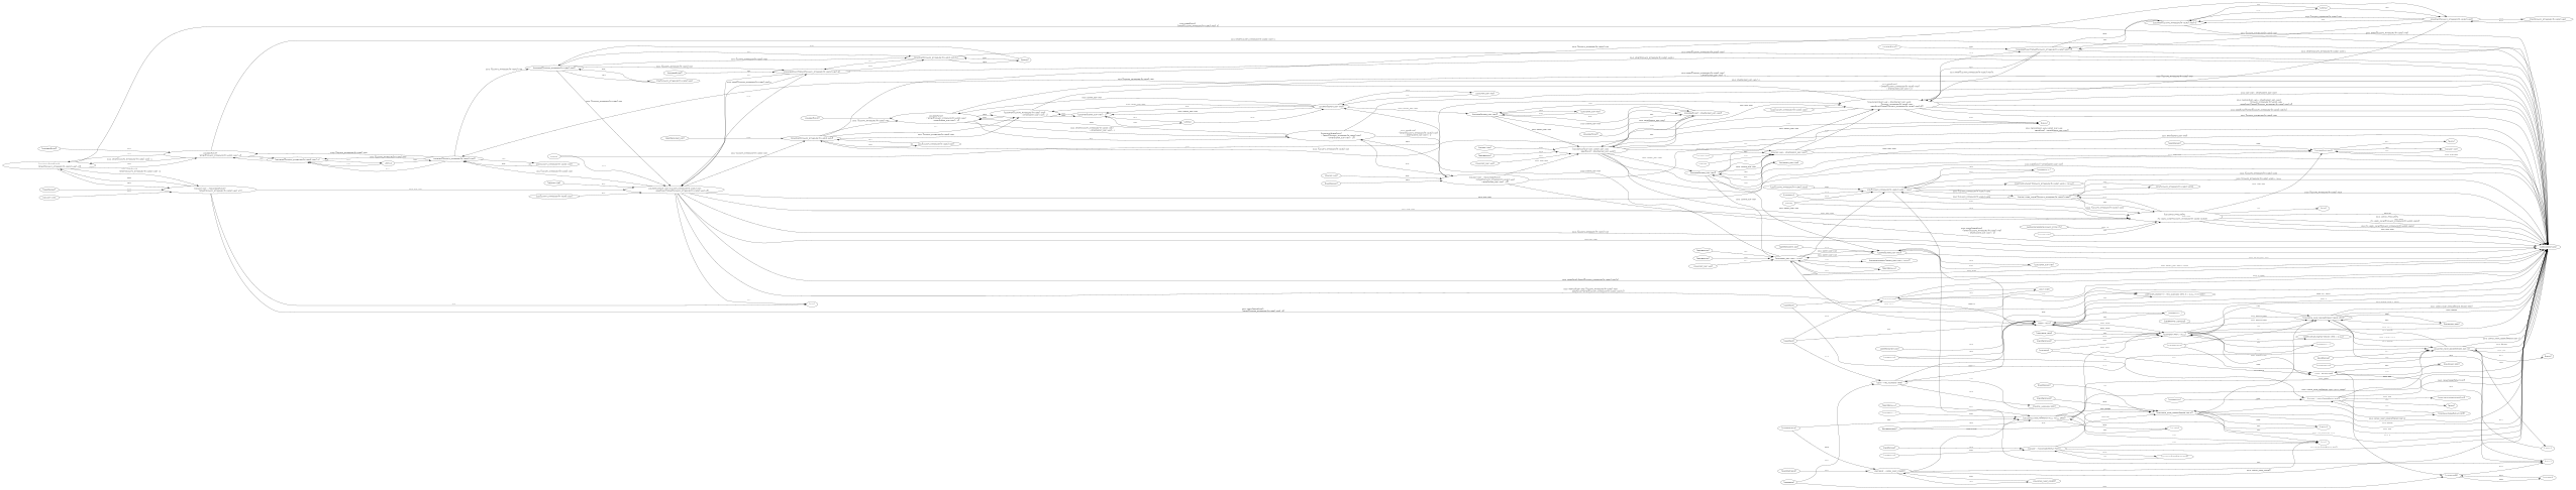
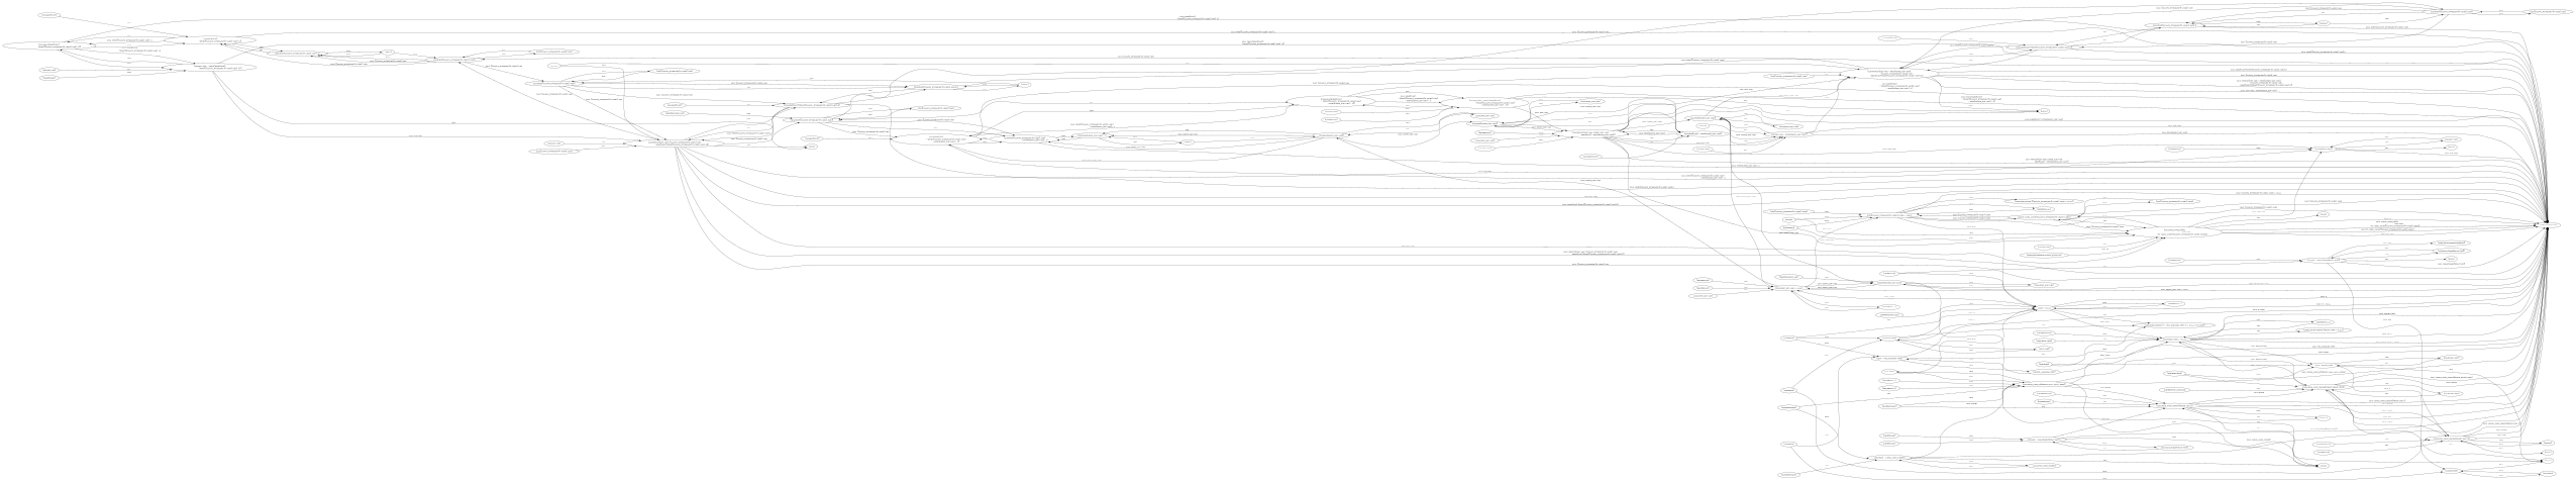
  digraph {
    fontname="Comic Neue"
    rankdir=LR
    node [fontname="Comic Neue"]
    edge [fontname="Comic Neue"]
    n1 [label="(Call,malloc(sizeof(char)*\n                                (strlen(((COMPS_RTreeData*)it->data)->key) +1)))"]
    n2 [label="(Call,sizeof(char)*\n                                (strlen(((COMPS_RTreeData*)it->data)->key) +1))"]
    n3 [label="(Call,pair->key = malloc(sizeof(char)*\n                                (strlen(((COMPS_RTreeData*)it->data)->key) +1)))"]
    n4 [label="(MethodReturn,void)"]
    n5 [label="(Call,strlen(((COMPS_RTreeData*)it->data)->key) +1)"]
    n6 [label="(Call,memcpy(pair->key, ((COMPS_RTreeData*)it->data)->key,\n                       sizeof(char)*(strlen(((COMPS_RTreeData*)it->data)->key)+1)))"]
    n7 [label="(Block,)"]
    n8 [label="(Literal,1)"]
    n9 [label="(Call,strlen(((COMPS_RTreeData*)it->data)->key))"]
    n10 [label="(Call,strlen(((COMPS_RTreeData*)it->data)->key))"]
    n11 [label="(Call,((COMPS_RTreeData*)it->data)->key)"]
    n12 [label="(Call,sizeof(char)*(strlen(((COMPS_RTreeData*)it->data)->key)+1))"]
    n13 [label="(Call,strlen(((COMPS_RTreeData*)it->data)->key)+1)"]
    n14 [label="(Call,((COMPS_RTreeData*)it->data)->key)"]
    n15 [label="(Call,memcpy(pair->key + strlen(parent_pair->key),\n                       ((COMPS_RTreeData*)it->data)->key,\n                       sizeof(char)*(strlen(((COMPS_RTreeData*)it->data)->key)+1)))"]
    n16 [label="(Call,strlen(((COMPS_RTreeData*)it->data)->key))"]
    n17 [label="(Call,sizeof(char)*(strlen(((COMPS_RTreeData*)it->data)->key)+1))"]
    n18 [label="(Block,)"]
    n19 [label="(Call,sizeof(char)\n                               * (strlen(((COMPS_RTreeData*)it->data)->key)\n                               + strlen(parent_pair->key) + 1))"]
    n20 [label="(Call,strlen(((COMPS_RTreeData*)it->data)->key)\n                               + strlen(parent_pair->key) + 1)"]
    n21 [label="(Call,strlen(((COMPS_RTreeData*)it->data)->key))"]
    n22 [label="(Call,((COMPS_RTreeData*)it->data)->key)"]
    n23 [label="(Call,strlen(((COMPS_RTreeData*)it->data)->key)+1)"]
    n24 [label="(Call,memcpy(pair->key, parent_pair->key,\n                       sizeof(char) * strlen(parent_pair->key)))"]
    n25 [label="(Call,strlen(parent_pair->key))"]
    n26 [label="(Call,sizeof(char) * strlen(parent_pair->key))"]
    n27 [label="(Call,pair->key + strlen(parent_pair->key))"]
    n28 [label="(Call,comps_rtree_set(rt1,\n                                    pair->key,\n                        rt2->data_cloner(((COMPS_RTreeData*)it->data)->data)))"]
    n29 [label="(Call,free(pair->key))"]
    n30 [label="(Call,parent_pair->key != NULL)"]
    n31 [label="(Call,free(parent_pair->key))"]
    n32 [label="(Call,parent_pair->key)"]
    n33 [label="(Call,strlen(parent_pair->key))"]
    n34 [label="(Call,rt2->data_cloner(((COMPS_RTreeData*)it->data)->data))"]
    n35 [label="(Block,)"]
    n36 [label="(Call,pair->key)"]
    n37 [label="(Block,)"]
    n38 [label="(Call,pair->key = malloc(sizeof(char)\n                               * (strlen(((COMPS_RTreeData*)it->data)->key)\n                               + strlen(parent_pair->key) + 1)))"]
    n39 [label="(Call,malloc(sizeof(char)\n                               * (strlen(((COMPS_RTreeData*)it->data)->key)\n                               + strlen(parent_pair->key) + 1)))"]
    n40 [label="(Call,strlen(parent_pair->key) + 1)"]
    n41 [label="(Call,((COMPS_RTreeData*)it->data)->key)"]
    n42 [label="(Literal,1)"]
    n43 [label="(Call,strlen(parent_pair->key))"]
    n44 [label="(Call,parent_pair->key)"]
    n45 [label="(Call,parent_pair->key)"]
    n46 [label="(Literal,1)"]
    n47 [label="(Call,((COMPS_RTreeData*)it->data)->data != NULL)"]
-   n48 [label="(ControlStructure,if (parent_pair->key != NULL))"]
    n49 [label="(Identifier,NULL)"]
    n50 [label="(Block,)"]
    n51 [label="(Call,parent_pair->key)"]
    n52 [label="(Call,it != NULL)"]
    n53 [label="(Identifier,NULL)"]
    n54 [label="(ControlStructure,if (((COMPS_RTreeData*)it->data)->data != NULL))"]
    n55 [label="(Call,tmplist->first != NULL)"]
    n56 [label="(Identifier,NULL)"]
    n57 [label="(ControlStructure,for (it = tmp_subnodes->first; it != NULL; it=it->next))"]
    n58 [label="(Call,comps_hslist_remove(tmplist, tmplist->first))"]
    n59 [label="(Call,it = tmplist->first)"]
    n60 [label="(ControlStructure,while (tmplist->first != NULL))"]
    n61 [label="(Identifier,NULL)"]
    n62 [label="(Call,it=it->next)"]
    n63 [label="(Call,it->next)"]
    n64 [label="(Call,it = tmp_subnodes->first)"]
    n65 [label="(Call,tmp_subnodes->first)"]
    n66 [label="(Call,((COMPS_RTreeData*)it->data)->data)"]
    n67 [label="(Call,comps_hslist_append(tmplist, pair, 0))"]
    n68 [label="(Call,tmplist->first)"]
    n69 [label="(Call,tmplist(it))"]
    n70 [label="(Call,tmplist->first)"]
    n71 [label="(Literal,0)"]
    n72 [label="(Block,)"]
    n73 [label="(Call,pair = malloc(sizeof(struct Pair)))"]
    n74 [label="(Block,)"]
    n75 [label="(MethodParameterIn,free(pair))"]
    n76 [label="(Call,malloc(sizeof(struct Pair)))"]
    n77 [label="(Call,comps_hslist_append(tmplist, pair, 0))"]
    n78 [label="(Block,)"]
    n79 [label="(Literal,0)"]
    n80 [label="(Call,comps_hslist_init(tmplist, NULL, NULL, &free))"]
    n81 [label="(Call,&free)"]
    n82 [label="(Call,tmplist = comps_hslist_create())"]
    n83 [label="(Call,comps_hslist_create())"]
    n84 [label="(Call,pair = malloc(sizeof(struct Pair)))"]
    n85 [label="(Call,malloc(sizeof(struct Pair)))"]
    n86 [label="(Literal,1)"]
    n87 [label="(Identifier,it)"]
    n88 [label="(Identifier,pair)"]
    n89 [label="(Call,pair->key)"]
    n90 [label="(Identifier,NULL)"]
    n91 [label="(Identifier,tmplist)"]
    n92 [label="(Call,pair->key)"]
    n93 [label="(Identifier,pair)"]
    n94 [label="(Identifier,pair)"]
    n95 [label="(Identifier,rt1)"]
    n96 [label="(Identifier,it)"]
    n97 [label="(Identifier,NULL)"]
    n98 [label="(Identifier,pair)"]
    n99 [label="(Identifier,it)"]
    n100 [label="(Identifier,tmplist)"]
    n101 [label="(Identifier,tmplist)"]
    n102 [label="(Identifier,pair)"]
    n103 [label="(Call,sizeof(char))"]
    n104 [label="(Call,parent_pair->key)"]
    n105 [label="(Identifier,it)"]
    n106 [label="(Call,parent_pair->key)"]
    n107 [label="(Identifier,pair)"]
    n108 [label="(Call,sizeof(char))"]
    n109 [label="(Identifier,parent_pair)"]
    n110 [label="(Call,pair->key)"]
    n111 [label="(Identifier,pair)"]
    n112 [label="(Identifier,parent_pair)"]
    n113 [label="(Call,pair->key)"]
    n114 [label="(Call,sizeof(char))"]
    n115 [label="(Identifier,tmplist)"]
    n116 [label="(Call,((COMPS_RTreeData*)it->data)->data)"]
    n117 [label="(Call,sizeof(char))"]
    n118 [label="(Identifier,parent_pair)"]
    n119 [label="(Identifier,pair)"]
    n120 [label="(Identifier,tmplist)"]
    n121 [label="(Identifier,it)"]
    n122 [label="(Identifier,pair)"]
    n123 [label="(Identifier,pair)"]
    n124 [label="(Call,((COMPS_RTreeData*)it->data)->key)"]
    n125 [label="(Identifier,tmp_subnodes)"]
    n126 [label="(Call,pair->key)"]
    n127 [label="(Call,sizeof(char))"]
    n128 [label="(MethodParameterIn,COMPS_RTree *rt1)"]
    n129 [label="(Identifier,pair)"]
    n130 [label="(Identifier,tmplist)"]
    n131 [label="(Call,pair->key)"]
    n132 [label="(Identifier,pair)"]
    n133 [label="(Identifier,tmplist)"]
    n134 [label="(Call,((COMPS_RTreeData*)it->data)->key)"]
    n135 [label="(Call,tmplist->first)"]
    1000326
    1000350
    1000260
    n1 -> n2 [label="CFG: "]
    n1 -> n3 [label="AST: "]
    n1 -> n3 [label="DDG: sizeof(char)*\n                                (strlen(((COMPS_RTreeData*)it->data)->key) +1)"]
    n1 -> n4 [label="DDG: sizeof(char)*\n                                (strlen(((COMPS_RTreeData*)it->data)->key) +1)"]
    n2 -> n1 [label="AST: "]
    n2 -> n1 [label="DDG: strlen(((COMPS_RTreeData*)it->data)->key) +1"]
    n2 -> n4 [label="DDG: strlen(((COMPS_RTreeData*)it->data)->key) +1"]
    n2 -> n5 [label="CFG: "]
    n3 -> n1 [label="CFG: "]
    n3 -> n4 [label="DDG: malloc(sizeof(char)*\n                                (strlen(((COMPS_RTreeData*)it->data)->key) +1))"]
    n3 -> n6 [label="DDG: pair->key"]
    n3 -> n7 [label="AST: "]
    n5 -> n2 [label="AST: "]
    n5 -> n8 [label="CFG: "]
    n6 -> n4 [label="DDG: pair->key"]
    n6 -> n4 [label="DDG: sizeof(char)*(strlen(((COMPS_RTreeData*)it->data)->key)+1)"]
    n6 -> n4 [label="DDG: memcpy(pair->key, ((COMPS_RTreeData*)it->data)->key,\n                       sizeof(char)*(strlen(((COMPS_RTreeData*)it->data)->key)+1))"]
    n6 -> n4 [label="DDG: ((COMPS_RTreeData*)it->data)->key"]
    n6 -> n7 [label="AST: "]
    n6 -> n9 [label="DDG: ((COMPS_RTreeData*)it->data)->key"]
    n6 -> n12 [label="CFG: "]
    n6 -> n16 [label="DDG: ((COMPS_RTreeData*)it->data)->key"]
    n6 -> n28 [label="DDG: pair->key"]
    n6 -> n29 [label="DDG: pair->key"]
    n8 -> n5 [label="AST: "]
    n8 -> n9 [label="CFG: "]
    n9 -> n2 [label="DDG: ((COMPS_RTreeData*)it->data)->key"]
    n9 -> n5 [label="AST: "]
    n9 -> n5 [label="DDG: ((COMPS_RTreeData*)it->data)->key"]
    n9 -> n10 [label="DDG: ((COMPS_RTreeData*)it->data)->key"]
    n9 -> n11 [label="CFG: "]
    n10 -> n6 [label="DDG: ((COMPS_RTreeData*)it->data)->key"]
    n10 -> n12 [label="DDG: ((COMPS_RTreeData*)it->data)->key"]
    n10 -> n13 [label="AST: "]
    n10 -> n13 [label="DDG: ((COMPS_RTreeData*)it->data)->key"]
    n10 -> n14 [label="CFG: "]
    n11 -> n9 [label="AST: "]
    n12 -> n4 [label="DDG: strlen(((COMPS_RTreeData*)it->data)->key)+1"]
    n12 -> n6 [label="AST: "]
    n12 -> n6 [label="DDG: strlen(((COMPS_RTreeData*)it->data)->key)+1"]
    n12 -> n13 [label="CFG: "]
    n13 -> n4 [label="DDG: strlen(((COMPS_RTreeData*)it->data)->key)"]
    n13 -> n12 [label="AST: "]
    n13 -> n42 [label="CFG: "]
    n14 -> n10 [label="AST: "]
    n15 -> n4 [label="DDG: sizeof(char)*(strlen(((COMPS_RTreeData*)it->data)->key)+1)"]
    n15 -> n4 [label="DDG: ((COMPS_RTreeData*)it->data)->key"]
    n15 -> n4 [label="DDG: pair->key + strlen(parent_pair->key)"]
    n15 -> n4 [label="DDG: memcpy(pair->key + strlen(parent_pair->key),\n                       ((COMPS_RTreeData*)it->data)->key,\n                       sizeof(char)*(strlen(((COMPS_RTreeData*)it->data)->key)+1))"]
    n15 -> n9 [label="DDG: ((COMPS_RTreeData*)it->data)->key"]
    n15 -> n16 [label="DDG: ((COMPS_RTreeData*)it->data)->key"]
    n15 -> n17 [label="CFG: "]
    n15 -> n18 [label="AST: "]
    n16 -> n19 [label="DDG: ((COMPS_RTreeData*)it->data)->key"]
    n16 -> n20 [label="AST: "]
    n16 -> n20 [label="DDG: ((COMPS_RTreeData*)it->data)->key"]
    n16 -> n21 [label="DDG: ((COMPS_RTreeData*)it->data)->key"]
    n16 -> n22 [label="CFG: "]
    n17 -> n4 [label="DDG: strlen(((COMPS_RTreeData*)it->data)->key)+1"]
    n17 -> n15 [label="AST: "]
    n17 -> n15 [label="DDG: strlen(((COMPS_RTreeData*)it->data)->key)+1"]
    n17 -> n23 [label="CFG: "]
    n19 -> n4 [label="DDG: strlen(((COMPS_RTreeData*)it->data)->key)\n                               + strlen(parent_pair->key) + 1"]
    n19 -> n20 [label="CFG: "]
    n19 -> n39 [label="AST: "]
    n19 -> n39 [label="DDG: strlen(((COMPS_RTreeData*)it->data)->key)\n                               + strlen(parent_pair->key) + 1"]
    n20 -> n4 [label="DDG: strlen(parent_pair->key) + 1"]
    n20 -> n19 [label="AST: "]
    n20 -> n40 [label="CFG: "]
    n21 -> n15 [label="DDG: ((COMPS_RTreeData*)it->data)->key"]
    n21 -> n17 [label="DDG: ((COMPS_RTreeData*)it->data)->key"]
    n21 -> n23 [label="AST: "]
    n21 -> n23 [label="DDG: ((COMPS_RTreeData*)it->data)->key"]
    n21 -> n41 [label="CFG: "]
    n22 -> n16 [label="AST: "]
    n23 -> n4 [label="DDG: strlen(((COMPS_RTreeData*)it->data)->key)"]
    n23 -> n17 [label="AST: "]
    n23 -> n86 [label="CFG: "]
    n24 -> n4 [label="DDG: memcpy(pair->key, parent_pair->key,\n                       sizeof(char) * strlen(parent_pair->key))"]
    n24 -> n4 [label="DDG: sizeof(char) * strlen(parent_pair->key)"]
    n24 -> n15 [label="DDG: pair->key"]
    n24 -> n18 [label="AST: "]
    n24 -> n25 [label="DDG: parent_pair->key"]
    n24 -> n26 [label="CFG: "]
    n24 -> n27 [label="DDG: pair->key"]
    n24 -> n28 [label="DDG: pair->key"]
    n24 -> n29 [label="DDG: pair->key"]
    n25 -> n15 [label="DDG: parent_pair->key"]
    n25 -> n27 [label="AST: "]
    n25 -> n27 [label="DDG: parent_pair->key"]
    n25 -> n30 [label="DDG: parent_pair->key"]
    n25 -> n31 [label="DDG: parent_pair->key"]
    n25 -> n32 [label="CFG: "]
    n26 -> n24 [label="AST: "]
    n26 -> n24 [label="DDG: strlen(parent_pair->key)"]
    n26 -> n33 [label="CFG: "]
    n27 -> n4 [label="DDG: pair->key"]
    n27 -> n4 [label="DDG: strlen(parent_pair->key)"]
    n27 -> n15 [label="AST: "]
    n27 -> n25 [label="CFG: "]
    n28 -> n4 [label="DDG: rt1"]
    n28 -> n4 [label="DDG: comps_rtree_set(rt1,\n                                    pair->key,\n                        rt2->data_cloner(((COMPS_RTreeData*)it->data)->data))"]
    n28 -> n4 [label="DDG: rt2->data_cloner(((COMPS_RTreeData*)it->data)->data)"]
    n28 -> n4 [label="DDG: pair->key"]
    n28 -> n29 [label="DDG: pair->key"]
    n28 -> n34 [label="CFG: "]
    n28 -> n35 [label="AST: "]
    n29 -> n4 [label="DDG: pair->key"]
    n29 -> n36 [label="CFG: "]
    n29 -> n37 [label="AST: "]
    n30 -> n4 [label="DDG: parent_pair->key != NULL"]
    n30 -> n31 [label="DDG: parent_pair->key"]
    n30 -> n43 [label="DDG: parent_pair->key"]
    n30 -> n47 [label="DDG: NULL"]
-   n30 -> n48 [label="AST: "]
    n30 -> n49 [label="CFG: "]
    n31 -> n4 [label="DDG: parent_pair->key"]
    n31 -> n30 [label="DDG: parent_pair->key"]
    n31 -> n50 [label="AST: "]
    n31 -> n51 [label="CFG: "]
    n32 -> n25 [label="AST: "]
    n33 -> n24 [label="DDG: parent_pair->key"]
    n33 -> n26 [label="AST: "]
    n33 -> n26 [label="DDG: parent_pair->key"]
    n33 -> n45 [label="CFG: "]
    n34 -> n4 [label="DDG: ((COMPS_RTreeData*)it->data)->data"]
    n34 -> n28 [label="AST: "]
    n34 -> n28 [label="DDG: ((COMPS_RTreeData*)it->data)->data"]
    n34 -> n47 [label="DDG: ((COMPS_RTreeData*)it->data)->data"]
    n34 -> n66 [label="CFG: "]
    n36 -> n29 [label="AST: "]
    n38 -> n4 [label="DDG: malloc(sizeof(char)\n                               * (strlen(((COMPS_RTreeData*)it->data)->key)\n                               + strlen(parent_pair->key) + 1))"]
    n38 -> n18 [label="AST: "]
    n38 -> n24 [label="DDG: pair->key"]
    n38 -> n39 [label="CFG: "]
    n39 -> n4 [label="DDG: sizeof(char)\n                               * (strlen(((COMPS_RTreeData*)it->data)->key)\n                               + strlen(parent_pair->key) + 1)"]
    n39 -> n19 [label="CFG: "]
    n39 -> n38 [label="AST: "]
    n39 -> n38 [label="DDG: sizeof(char)\n                               * (strlen(((COMPS_RTreeData*)it->data)->key)\n                               + strlen(parent_pair->key) + 1)"]
    n40 -> n20 [label="AST: "]
    n40 -> n46 [label="CFG: "]
    n41 -> n21 [label="AST: "]
    n42 -> n10 [label="CFG: "]
    n42 -> n13 [label="AST: "]
    n43 -> n19 [label="DDG: parent_pair->key"]
    n43 -> n20 [label="DDG: parent_pair->key"]
    n43 -> n33 [label="DDG: parent_pair->key"]
    n43 -> n40 [label="AST: "]
    n43 -> n40 [label="DDG: parent_pair->key"]
    n43 -> n44 [label="CFG: "]
    n44 -> n43 [label="AST: "]
    n45 -> n33 [label="AST: "]
    n46 -> n40 [label="AST: "]
    n46 -> n43 [label="CFG: "]
    n47 -> n4 [label="DDG: ((COMPS_RTreeData*)it->data)->data"]
    n47 -> n4 [label="DDG: ((COMPS_RTreeData*)it->data)->data != NULL"]
    n47 -> n34 [label="DDG: ((COMPS_RTreeData*)it->data)->data"]
    n47 -> n52 [label="DDG: NULL"]
    n47 -> n53 [label="CFG: "]
    n47 -> n54 [label="AST: "]
    n49 -> n30 [label="AST: "]
    n51 -> n31 [label="AST: "]
    n52 -> n4 [label="DDG: it"]
    n52 -> n4 [label="DDG: it != NULL"]
    n52 -> n30 [label="DDG: NULL"]
    n52 -> n55 [label="DDG: NULL"]
    n52 -> n56 [label="CFG: "]
    n52 -> n57 [label="AST: "]
    n53 -> n47 [label="AST: "]
    n55 -> n4 [label="DDG: tmplist->first"]
    n55 -> n4 [label="DDG: tmplist->first != NULL"]
    n55 -> n4 [label="DDG: NULL"]
-   n55 -> n52 [label="DDG: NULL"]
+   n81 -> n52 [label="DDG: NULL"]
    n55 -> n58 [label="DDG: tmplist->first"]
    n55 -> n59 [label="DDG: tmplist->first"]
    n55 -> n60 [label="AST: "]
    n55 -> n61 [label="CFG: "]
    n56 -> n52 [label="AST: "]
    n58 -> n4 [label="DDG: comps_hslist_remove(tmplist, tmplist->first)"]
    n58 -> n4 [label="DDG: tmplist"]
    n58 -> n50 [label="AST: "]
    n58 -> n55 [label="DDG: tmplist->first"]
    n58 -> n67 [label="DDG: tmplist"]
    n58 -> n68 [label="CFG: "]
    n59 -> n50 [label="AST: "]
    n59 -> n69 [label="DDG: it"]
    n59 -> n70 [label="CFG: "]
    n61 -> n55 [label="AST: "]
    n62 -> n4 [label="DDG: it->next"]
    n62 -> n52 [label="DDG: it"]
    n62 -> n57 [label="AST: "]
    n62 -> n63 [label="CFG: "]
    n63 -> n62 [label="AST: "]
    n64 -> n52 [label="DDG: it"]
    n64 -> n57 [label="AST: "]
    n64 -> n65 [label="CFG: "]
    n65 -> n4 [label="DDG: tmp_subnodes->first"]
    n65 -> n64 [label="AST: "]
    n66 -> n34 [label="AST: "]
    n67 -> n4 [label="DDG: comps_hslist_append(tmplist, pair, 0)"]
    n67 -> n4 [label="DDG: tmplist"]
    n67 -> n4 [label="DDG: pair"]
    n67 -> n58 [label="DDG: tmplist"]
    n67 -> n71 [label="CFG: "]
    n67 -> n72 [label="AST: "]
    n68 -> n58 [label="AST: "]
    n69 -> n50 [label="AST: "]
    n69 -> n87 [label="CFG: "]
    n70 -> n59 [label="AST: "]
    n71 -> n67 [label="AST: "]
    n73 -> n4 [label="DDG: malloc(sizeof(struct Pair))"]
    n73 -> n67 [label="DDG: pair"]
    n73 -> n74 [label="AST: "]
    n73 -> n75 [label="DDG: pair"]
    n73 -> n76 [label="CFG: "]
    n76 -> n73 [label="AST: "]
    n77 -> n4 [label="DDG: comps_hslist_append(tmplist, pair, 0)"]
    n77 -> n4 [label="DDG: tmplist"]
    n77 -> n4 [label="DDG: pair"]
    n77 -> n58 [label="DDG: tmplist"]
    n77 -> n78 [label="AST: "]
    n77 -> n79 [label="CFG: "]
    n79 -> n77 [label="AST: "]
    n80 -> n4 [label="DDG: comps_hslist_init(tmplist, NULL, NULL, &free)"]
    n80 -> n4 [label="DDG: &free"]
    n80 -> n55 [label="DDG: NULL"]
    n80 -> n77 [label="DDG: tmplist"]
    n80 -> n78 [label="AST: "]
    n80 -> n81 [label="CFG: "]
    n81 -> n80 [label="AST: "]
    n82 -> n4 [label="DDG: comps_hslist_create()"]
    n82 -> n78 [label="AST: "]
    n82 -> n80 [label="DDG: tmplist"]
    n82 -> n83 [label="CFG: "]
    n83 -> n82 [label="AST: "]
    n84 -> n4 [label="DDG: malloc(sizeof(struct Pair))"]
    n84 -> n77 [label="DDG: pair"]
    n84 -> n78 [label="AST: "]
    n84 -> n85 [label="CFG: "]
    n85 -> n84 [label="AST: "]
    n86 -> n21 [label="CFG: "]
    n86 -> n23 [label="AST: "]
    n87 -> n69 [label="AST: "]
    n88 -> n84 [label="AST: "]
    n89 -> n3 [label="AST: "]
    n90 -> n80 [label="AST: "]
    n91 -> n80 [label="AST: "]
    n91 -> n82 [label="CFG: "]
    n92 -> n27 [label="AST: "]
    n93 -> n73 [label="CFG: "]
    n94 -> n84 [label="CFG: "]
    n95 -> n28 [label="AST: "]
    n95 -> n47 [label="CFG: "]
    n96 -> n64 [label="AST: "]
    n96 -> n69 [label="CFG: "]
    n97 -> n80 [label="AST: "]
    n98 -> n77 [label="AST: "]
    n99 -> n52 [label="AST: "]
    n99 -> n62 [label="CFG: "]
    n99 -> n64 [label="CFG: "]
    n100 -> n55 [label="CFG: "]
    n101 -> n58 [label="AST: "]
    n101 -> n59 [label="CFG: "]
    n102 -> n29 [label="CFG: "]
    n103 -> n26 [label="AST: "]
    n104 -> n30 [label="AST: "]
    n105 -> n55 [label="CFG: "]
    n105 -> n59 [label="AST: "]
    n106 -> n24 [label="AST: "]
    n107 -> n67 [label="AST: "]
    n108 -> n2 [label="AST: "]
    n109 -> n31 [label="CFG: "]
    n110 -> n24 [label="AST: "]
    n111 -> n30 [label="CFG: "]
    n112 -> n16 [label="CFG: "]
    n113 -> n28 [label="AST: "]
    n114 -> n19 [label="AST: "]
    n115 -> n67 [label="AST: "]
    n116 -> n47 [label="AST: "]
    n117 -> n17 [label="AST: "]
    n118 -> n52 [label="CFG: "]
    n119 -> n30 [label="CFG: "]
    n120 -> n77 [label="AST: "]
    n120 -> n80 [label="CFG: "]
    n121 -> n62 [label="AST: "]
    n121 -> n67 [label="CFG: "]
    n122 -> n3 [label="CFG: "]
    n123 -> n52 [label="CFG: "]
    n123 -> n73 [label="AST: "]
    n124 -> n15 [label="AST: "]
    n125 -> n58 [label="CFG: "]
    n126 -> n6 [label="AST: "]
    n127 -> n12 [label="AST: "]
    n128 -> n28 [label="DDG: rt1"]
    n129 -> n38 [label="CFG: "]
    n130 -> n77 [label="CFG: "]
    n131 -> n38 [label="AST: "]
    n132 -> n24 [label="CFG: "]
    n133 -> n82 [label="AST: "]
    n134 -> n6 [label="AST: "]
    n135 -> n55 [label="AST: "]
    1000326 -> n6 [label="CFG: "]
    1000326 -> n15 [label="CFG: "]
    1000350 -> n28 [label="CFG: "]
    1000350 -> n47 [label="CFG: "]
    1000260 -> n27 [label="CFG: "]
  }
